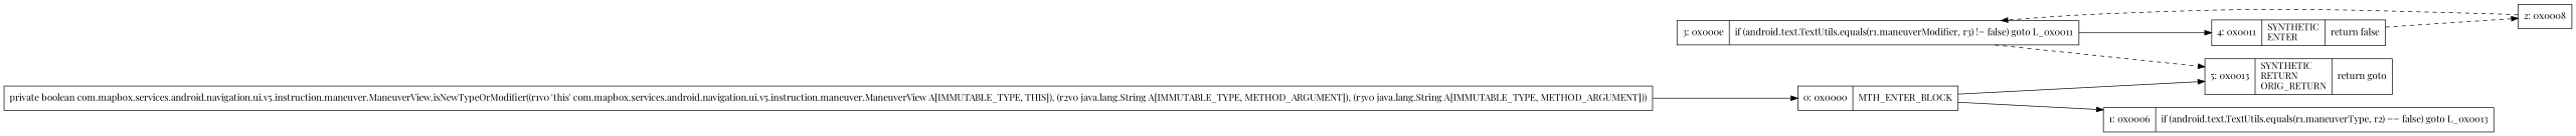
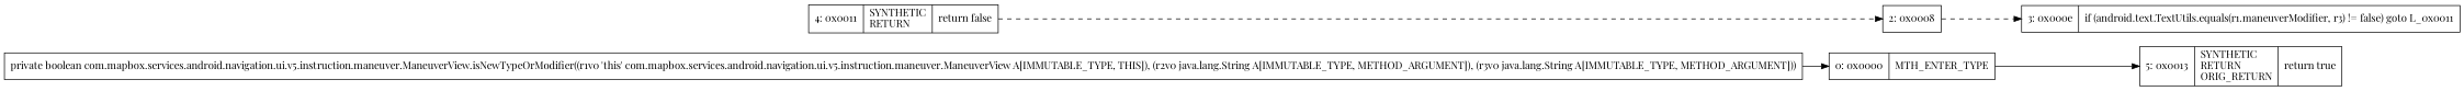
  digraph {
    fontname="Playfair Display"
    rankdir=LR
    node [fontname="Playfair Display" shape=record]
    edge [fontname="Playfair Display"]
-   n1 [label="{0\:\ 0x0000|MTH_ENTER_BLOCK\l}"]
-   n2 [label="{1\:\ 0x0006|if (android.text.TextUtils.equals(r1.maneuverType, r2) == false) goto L_0x0013\l}"]
-   n3 [label="{5\:\ 0x0013|SYNTHETIC\lRETURN\lORIG_RETURN\l|return goto\l}"]
+   n1 [label="{0\:\ 0x0000|MTH_ENTER_TYPE\l}"]
+   n3 [label="{5\:\ 0x0013|SYNTHETIC\lRETURN\lORIG_RETURN\l|return true\l}"]
    n4 [label="{2\:\ 0x0008}"]
    n5 [label="{3\:\ 0x000e|if (android.text.TextUtils.equals(r1.maneuverModifier, r3) != false) goto L_0x0011\l}"]
-   n6 [label="{4\:\ 0x0011|SYNTHETIC\lENTER\l|return false\l}"]
+   n6 [label="{4\:\ 0x0011|SYNTHETIC\lRETURN\l|return false\l}"]
    n7 [label="{private boolean com.mapbox.services.android.navigation.ui.v5.instruction.maneuver.ManeuverView.isNewTypeOrModifier((r1v0 'this' com.mapbox.services.android.navigation.ui.v5.instruction.maneuver.ManeuverView A[IMMUTABLE_TYPE, THIS]), (r2v0 java.lang.String A[IMMUTABLE_TYPE, METHOD_ARGUMENT]), (r3v0 java.lang.String A[IMMUTABLE_TYPE, METHOD_ARGUMENT])) }"]
-   n1 -> n2
    n1 -> n3
    n4 -> n5 [style=dashed]
-   n5 -> n3 [style=dashed]
-   n5 -> n6
    n6 -> n4 [style=dashed]
    n7 -> n1
  }
